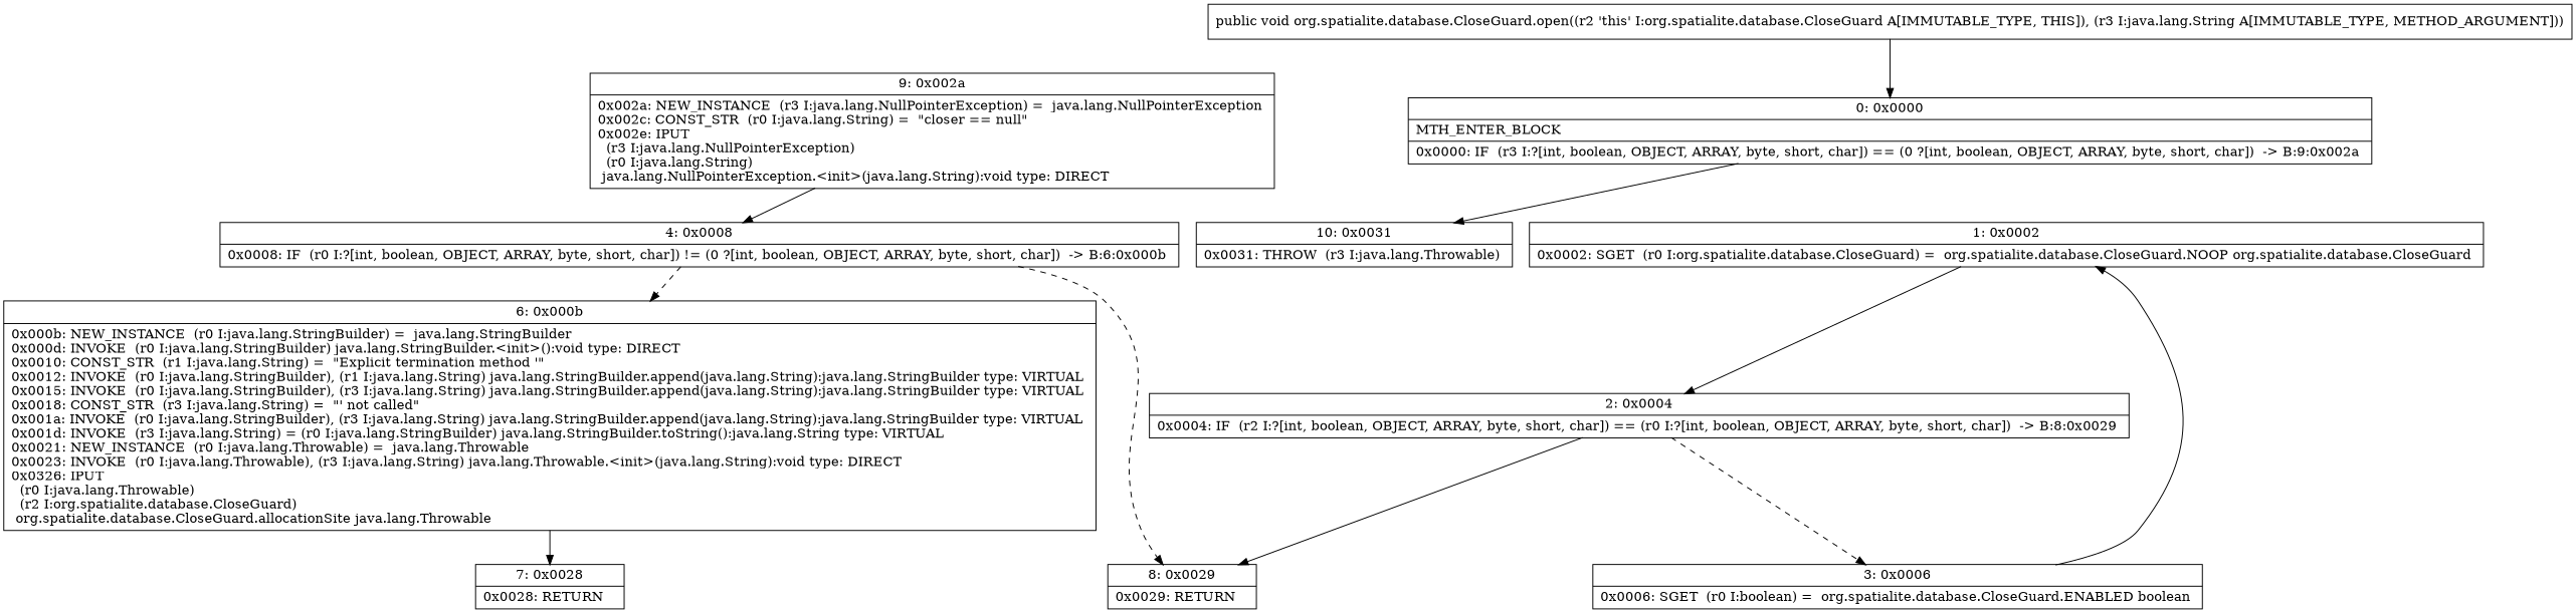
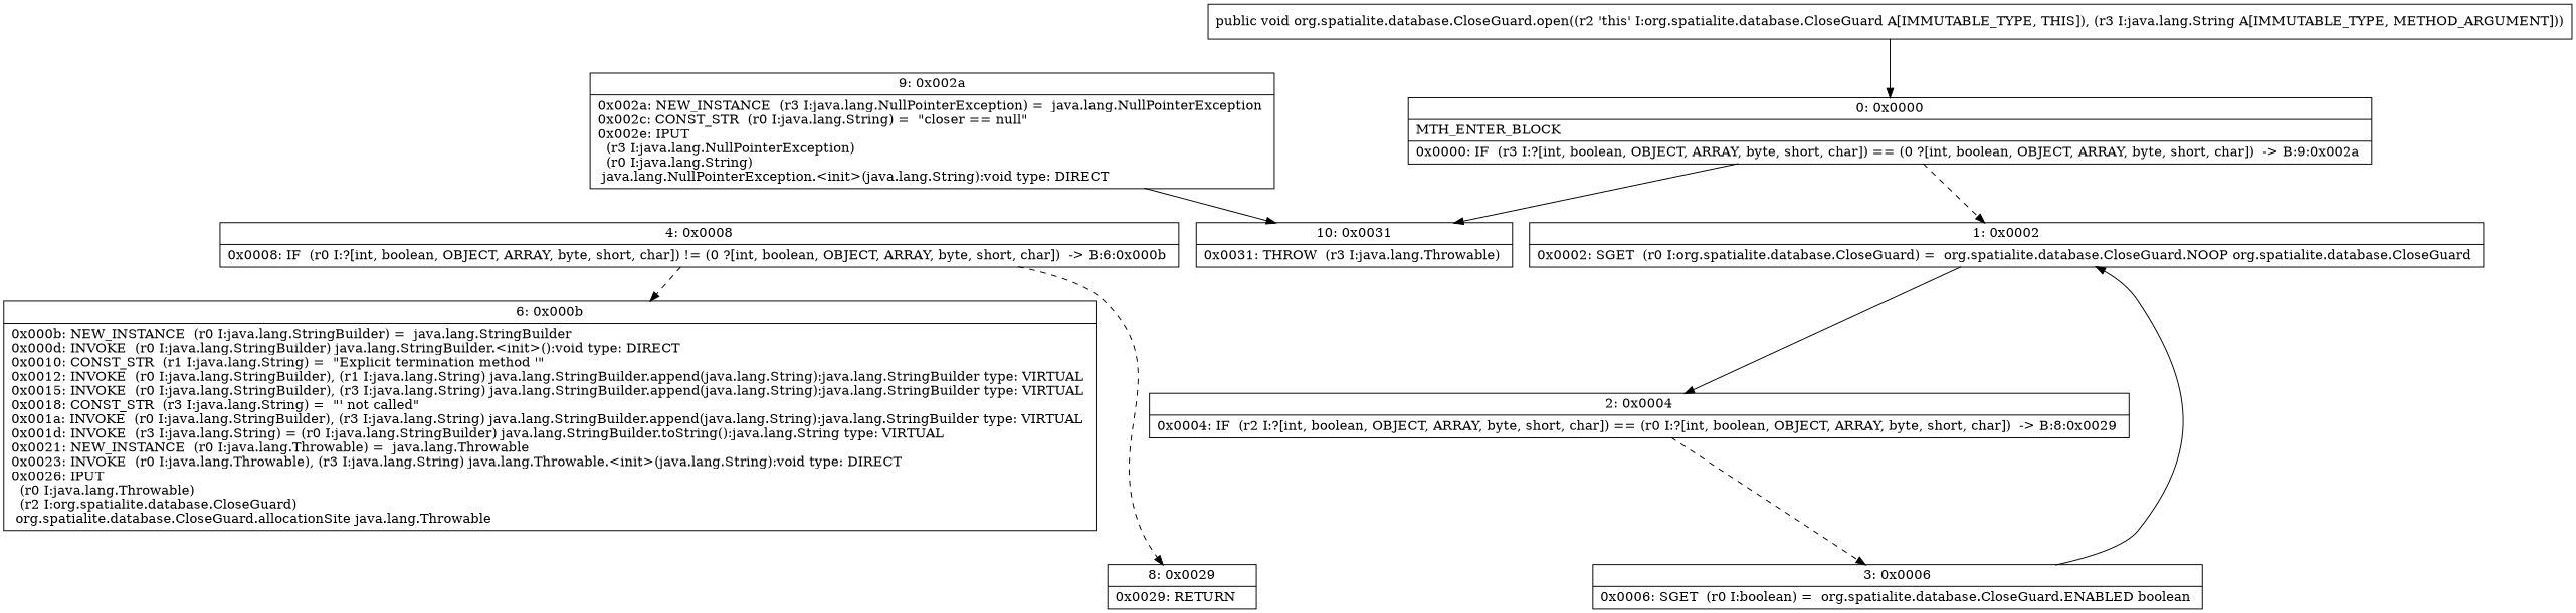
  digraph {
    node [shape=record]
    n1 [label="{0\:\ 0x0000|MTH_ENTER_BLOCK\l|0x0000: IF  (r3 I:?[int, boolean, OBJECT, ARRAY, byte, short, char]) == (0 ?[int, boolean, OBJECT, ARRAY, byte, short, char])  \-\> B:9:0x002a \l}"]
    n2 [label="{1\:\ 0x0002|0x0002: SGET  (r0 I:org.spatialite.database.CloseGuard) =  org.spatialite.database.CloseGuard.NOOP org.spatialite.database.CloseGuard \l}"]
    n3 [label="{10\:\ 0x0031|0x0031: THROW  (r3 I:java.lang.Throwable) \l}"]
    n4 [label="{2\:\ 0x0004|0x0004: IF  (r2 I:?[int, boolean, OBJECT, ARRAY, byte, short, char]) == (r0 I:?[int, boolean, OBJECT, ARRAY, byte, short, char])  \-\> B:8:0x0029 \l}"]
    n5 [label="{9\:\ 0x002a|0x002a: NEW_INSTANCE  (r3 I:java.lang.NullPointerException) =  java.lang.NullPointerException \l0x002c: CONST_STR  (r0 I:java.lang.String) =  \"closer == null\" \l0x002e: IPUT  \l  (r3 I:java.lang.NullPointerException)\l  (r0 I:java.lang.String)\l java.lang.NullPointerException.\<init\>(java.lang.String):void type: DIRECT \l}"]
    n6 [label="{3\:\ 0x0006|0x0006: SGET  (r0 I:boolean) =  org.spatialite.database.CloseGuard.ENABLED boolean \l}"]
    n7 [label="{8\:\ 0x0029|0x0029: RETURN   \l}"]
    n8 [label="{4\:\ 0x0008|0x0008: IF  (r0 I:?[int, boolean, OBJECT, ARRAY, byte, short, char]) != (0 ?[int, boolean, OBJECT, ARRAY, byte, short, char])  \-\> B:6:0x000b \l}"]
-   n9 [label="{6\:\ 0x000b|0x000b: NEW_INSTANCE  (r0 I:java.lang.StringBuilder) =  java.lang.StringBuilder \l0x000d: INVOKE  (r0 I:java.lang.StringBuilder) java.lang.StringBuilder.\<init\>():void type: DIRECT \l0x0010: CONST_STR  (r1 I:java.lang.String) =  \"Explicit termination method '\" \l0x0012: INVOKE  (r0 I:java.lang.StringBuilder), (r1 I:java.lang.String) java.lang.StringBuilder.append(java.lang.String):java.lang.StringBuilder type: VIRTUAL \l0x0015: INVOKE  (r0 I:java.lang.StringBuilder), (r3 I:java.lang.String) java.lang.StringBuilder.append(java.lang.String):java.lang.StringBuilder type: VIRTUAL \l0x0018: CONST_STR  (r3 I:java.lang.String) =  \"' not called\" \l0x001a: INVOKE  (r0 I:java.lang.StringBuilder), (r3 I:java.lang.String) java.lang.StringBuilder.append(java.lang.String):java.lang.StringBuilder type: VIRTUAL \l0x001d: INVOKE  (r3 I:java.lang.String) = (r0 I:java.lang.StringBuilder) java.lang.StringBuilder.toString():java.lang.String type: VIRTUAL \l0x0021: NEW_INSTANCE  (r0 I:java.lang.Throwable) =  java.lang.Throwable \l0x0023: INVOKE  (r0 I:java.lang.Throwable), (r3 I:java.lang.String) java.lang.Throwable.\<init\>(java.lang.String):void type: DIRECT \l0x0326: IPUT  \l  (r0 I:java.lang.Throwable)\l  (r2 I:org.spatialite.database.CloseGuard)\l org.spatialite.database.CloseGuard.allocationSite java.lang.Throwable \l}"]
-   n10 [label="{7\:\ 0x0028|0x0028: RETURN   \l}"]
+   n9 [label="{6\:\ 0x000b|0x000b: NEW_INSTANCE  (r0 I:java.lang.StringBuilder) =  java.lang.StringBuilder \l0x000d: INVOKE  (r0 I:java.lang.StringBuilder) java.lang.StringBuilder.\<init\>():void type: DIRECT \l0x0010: CONST_STR  (r1 I:java.lang.String) =  \"Explicit termination method '\" \l0x0012: INVOKE  (r0 I:java.lang.StringBuilder), (r1 I:java.lang.String) java.lang.StringBuilder.append(java.lang.String):java.lang.StringBuilder type: VIRTUAL \l0x0015: INVOKE  (r0 I:java.lang.StringBuilder), (r3 I:java.lang.String) java.lang.StringBuilder.append(java.lang.String):java.lang.StringBuilder type: VIRTUAL \l0x0018: CONST_STR  (r3 I:java.lang.String) =  \"' not called\" \l0x001a: INVOKE  (r0 I:java.lang.StringBuilder), (r3 I:java.lang.String) java.lang.StringBuilder.append(java.lang.String):java.lang.StringBuilder type: VIRTUAL \l0x001d: INVOKE  (r3 I:java.lang.String) = (r0 I:java.lang.StringBuilder) java.lang.StringBuilder.toString():java.lang.String type: VIRTUAL \l0x0021: NEW_INSTANCE  (r0 I:java.lang.Throwable) =  java.lang.Throwable \l0x0023: INVOKE  (r0 I:java.lang.Throwable), (r3 I:java.lang.String) java.lang.Throwable.\<init\>(java.lang.String):void type: DIRECT \l0x0026: IPUT  \l  (r0 I:java.lang.Throwable)\l  (r2 I:org.spatialite.database.CloseGuard)\l org.spatialite.database.CloseGuard.allocationSite java.lang.Throwable \l}"]
    n11 [label="{public void org.spatialite.database.CloseGuard.open((r2 'this' I:org.spatialite.database.CloseGuard A[IMMUTABLE_TYPE, THIS]), (r3 I:java.lang.String A[IMMUTABLE_TYPE, METHOD_ARGUMENT])) }"]
+   n1 -> n2 [style=dashed]
    n1 -> n3
    n2 -> n4
    n4 -> n6 [style=dashed]
-   n4 -> n7
-   n5 -> n8
+   n5 -> n3
    n6 -> n2
    n8 -> n7 [style=dashed]
    n8 -> n9 [style=dashed]
-   n9 -> n10
    n11 -> n1
  }
